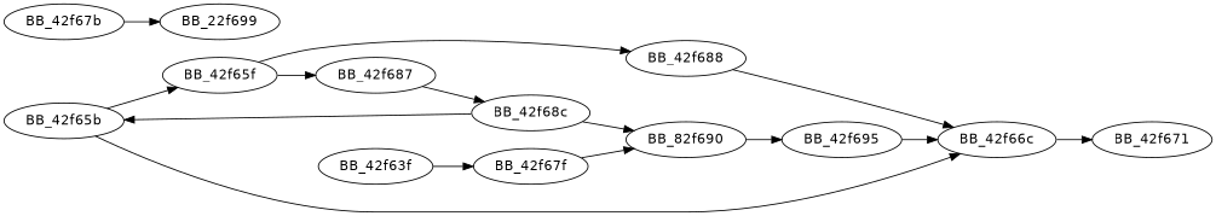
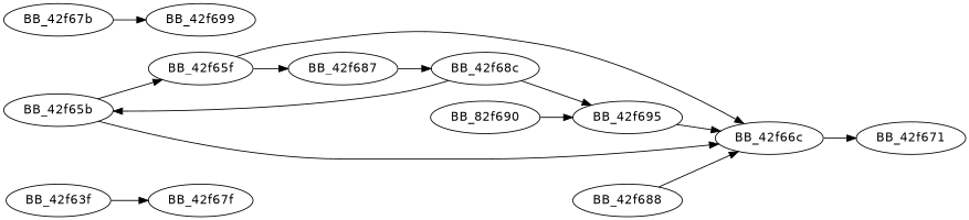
  digraph {
    fontname="DejaVu Sans"
    rankdir=LR
    node [fontname="DejaVu Sans"]
    edge [fontname="DejaVu Sans"]
    BB_42f63f
    BB_42f67f
    BB_42f65b
    BB_42f65f
    BB_42f66c
    n6 [label=BB_82f690]
    BB_42f687
    n8 [label=BB_42f688]
    BB_42f671
    BB_42f68c
    BB_42f695
    BB_42f67b
-   BB_42f699 [label=BB_22f699]
+   BB_42f699
    BB_42f63f -> BB_42f67f
-   BB_42f67f -> n6
    BB_42f65b -> BB_42f65f
    BB_42f65b -> BB_42f66c
    BB_42f65f -> BB_42f687
-   BB_42f65f -> n8
+   BB_42f65f -> BB_42f66c
    BB_42f66c -> BB_42f671
    n6 -> BB_42f695
    BB_42f687 -> BB_42f68c
    n8 -> BB_42f66c
    BB_42f68c -> BB_42f65b
-   BB_42f68c -> n6
+   BB_42f68c -> BB_42f695
    BB_42f695 -> BB_42f66c
    BB_42f67b -> BB_42f699
  }
